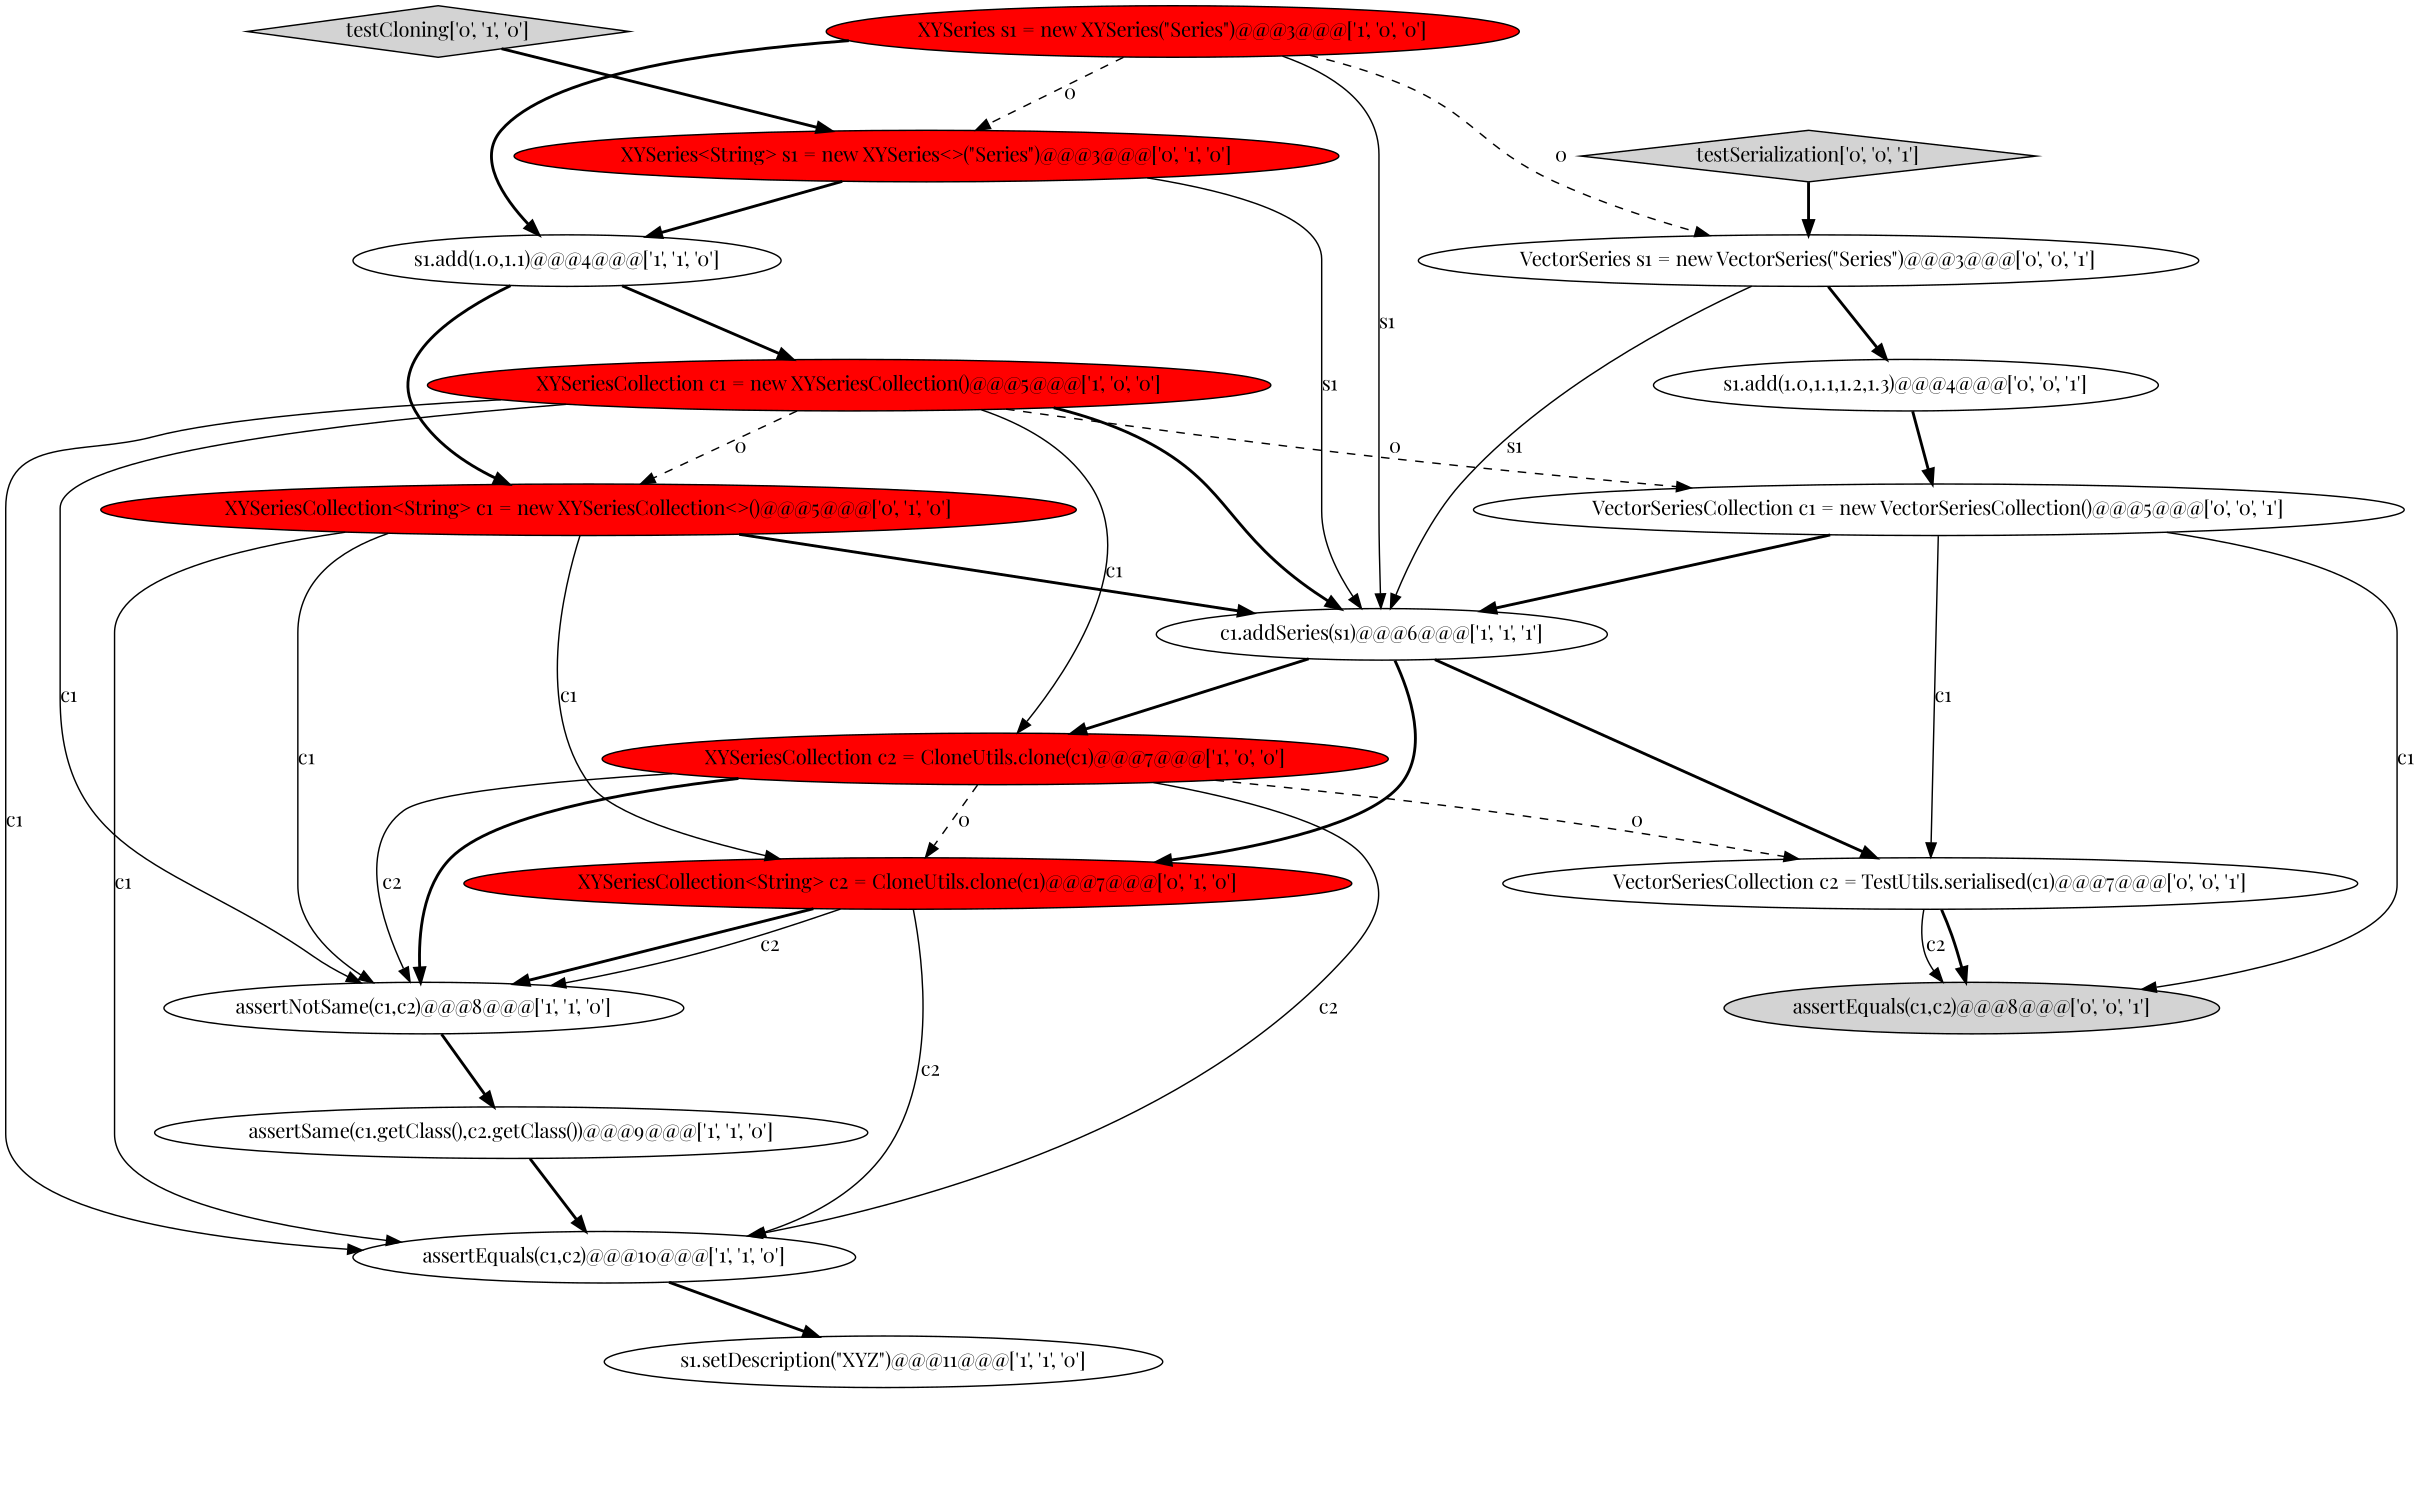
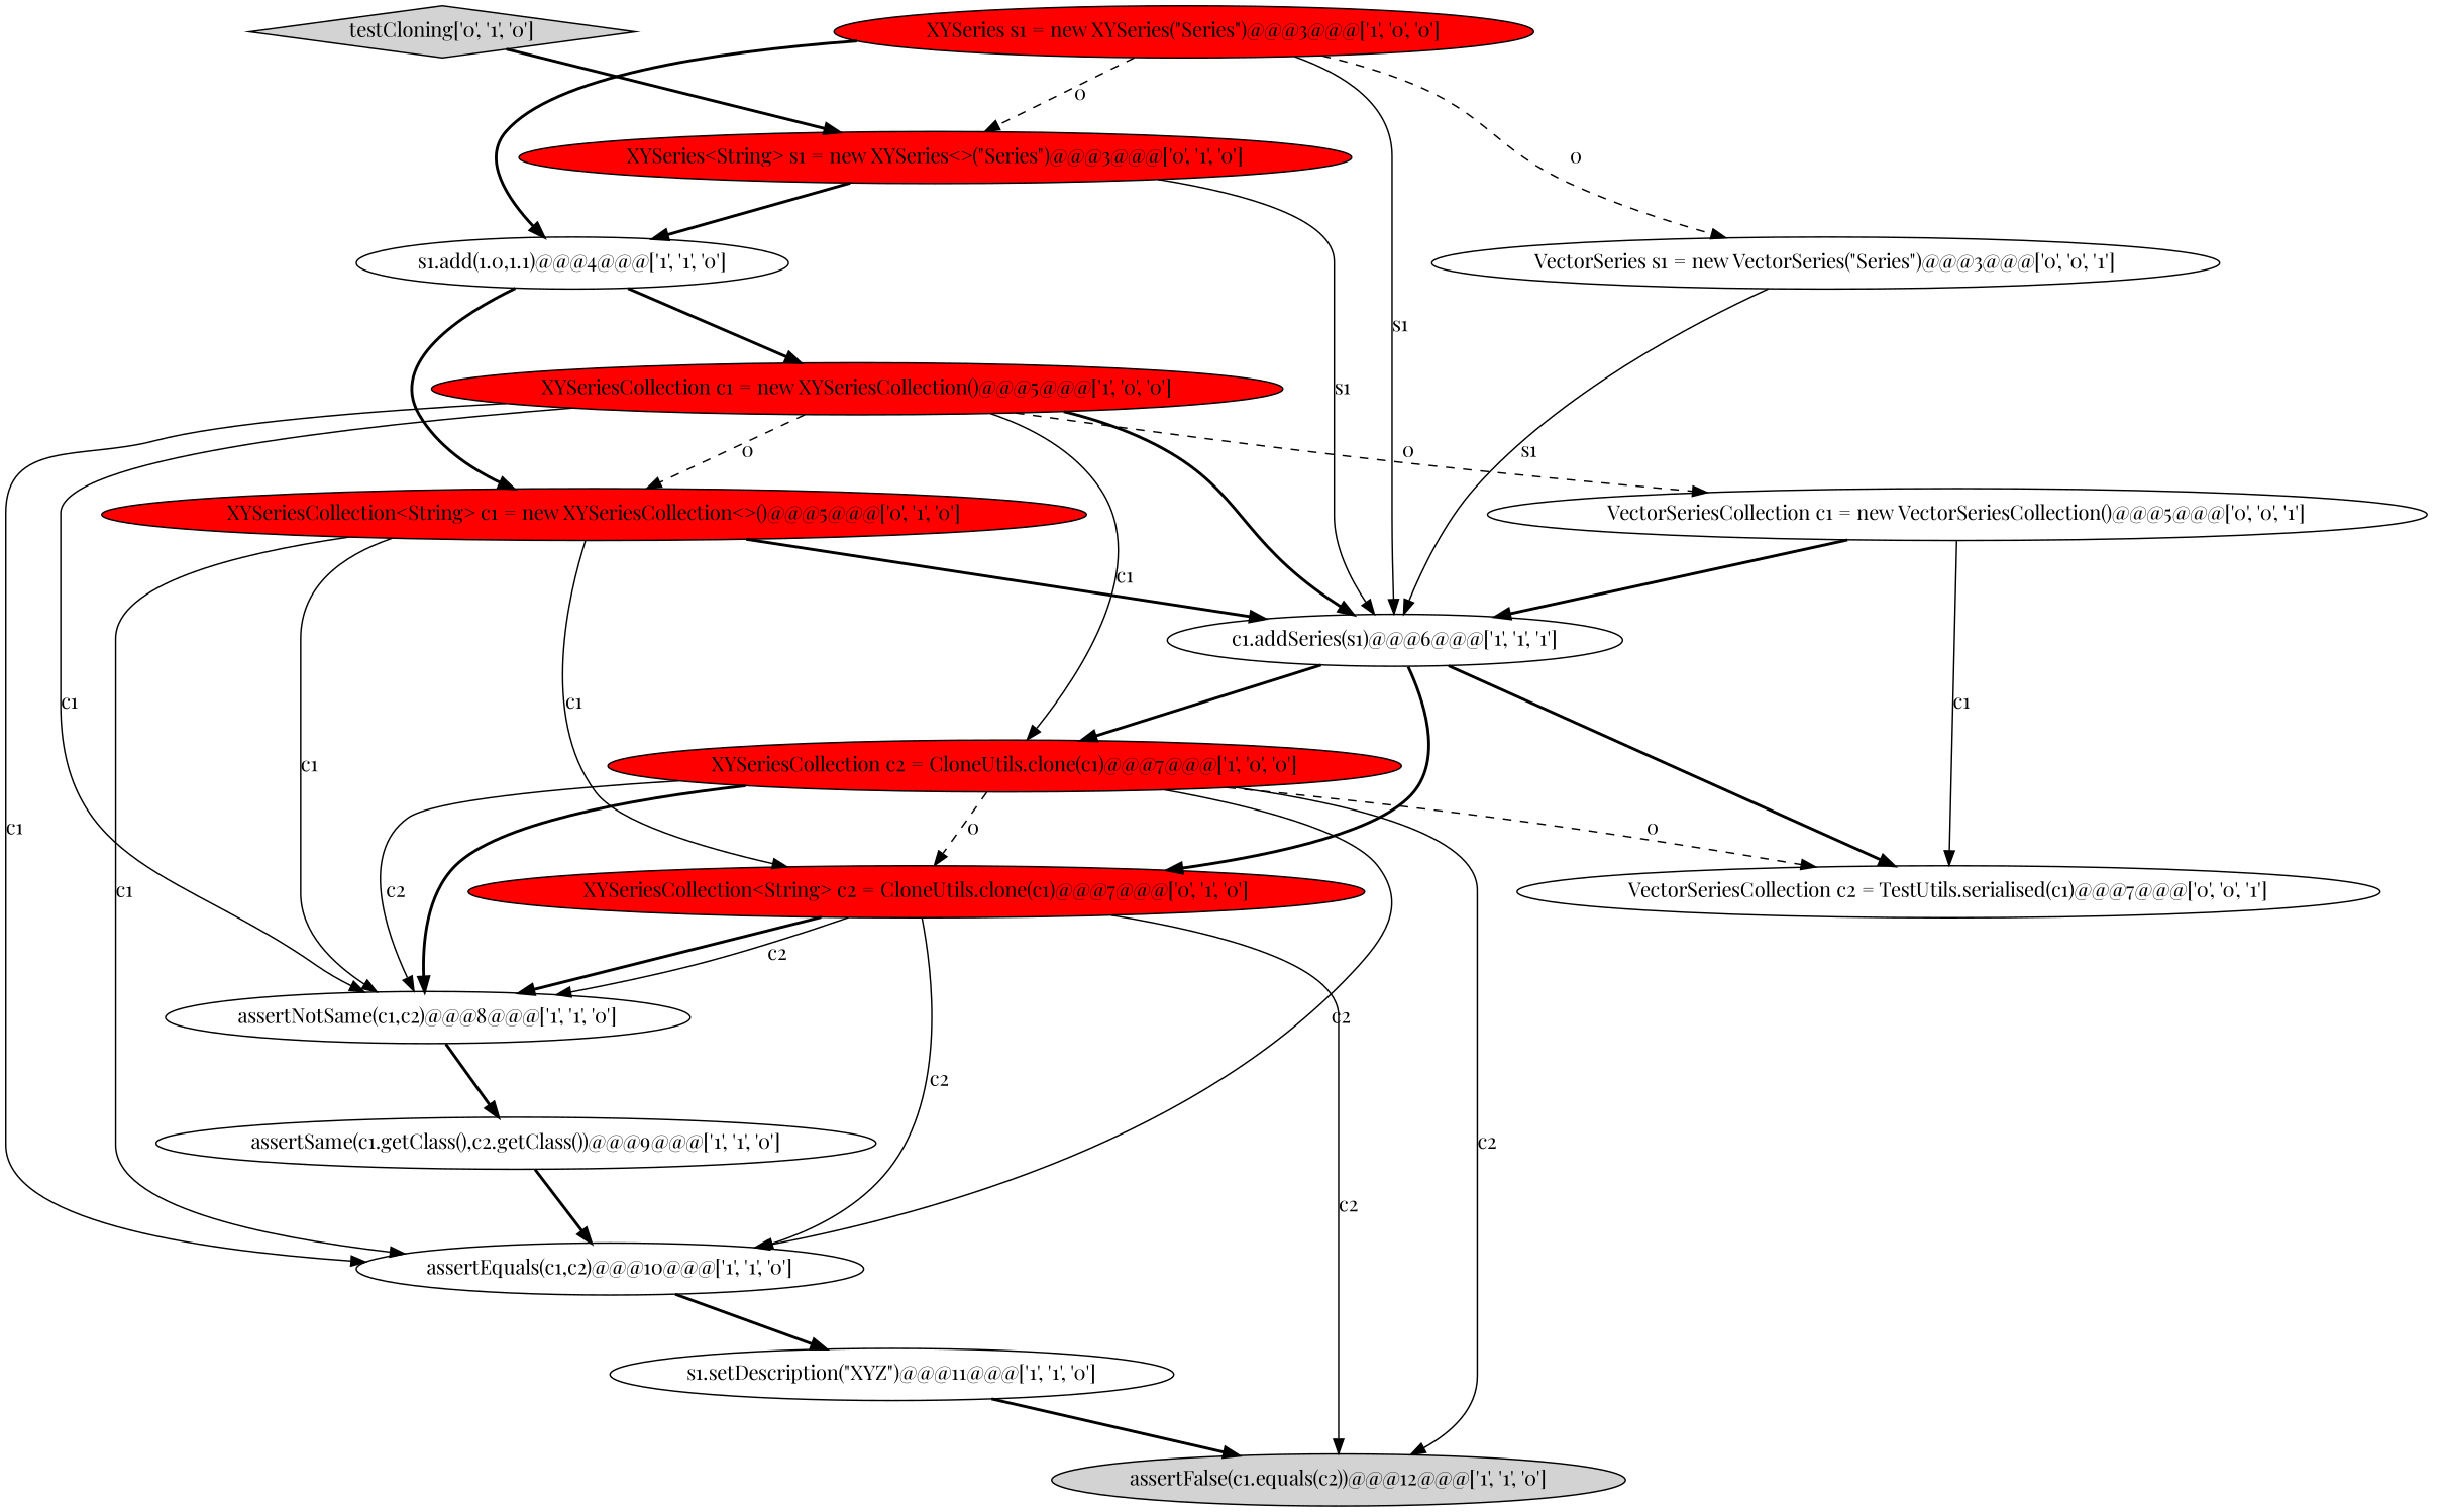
  digraph {
    fontname="Playfair Display"
    node [fillcolor=white fontname="Playfair Display" shape=ellipse style=filled]
    edge [fontname="Playfair Display" style=bold]
    n1 [label="VectorSeriesCollection c1 = new VectorSeriesCollection()@@@5@@@['0', '0', '1']"]
    n2 [label="c1.addSeries(s1)@@@6@@@['1', '1', '1']"]
    n3 [label="VectorSeriesCollection c2 = TestUtils.serialised(c1)@@@7@@@['0', '0', '1']"]
-   n4 [fillcolor=lightgray label="assertEquals(c1,c2)@@@8@@@['0', '0', '1']"]
    n5 [fillcolor=red label="XYSeriesCollection c2 = CloneUtils.clone(c1)@@@7@@@['1', '0', '0']"]
    n6 [fillcolor=red label="XYSeriesCollection<String> c2 = CloneUtils.clone(c1)@@@7@@@['0', '1', '0']"]
+   n7 [fillcolor=lightgray label="assertFalse(c1.equals(c2))@@@12@@@['1', '1', '0']"]
    n8 [fillcolor=red label="XYSeries<String> s1 = new XYSeries<>(\"Series\")@@@3@@@['0', '1', '0']"]
    n9 [label="s1.add(1.0,1.1)@@@4@@@['1', '1', '0']"]
    n10 [fillcolor=red label="XYSeriesCollection c1 = new XYSeriesCollection()@@@5@@@['1', '0', '0']"]
    n11 [fillcolor=red label="XYSeriesCollection<String> c1 = new XYSeriesCollection<>()@@@5@@@['0', '1', '0']"]
    n12 [label="assertNotSame(c1,c2)@@@8@@@['1', '1', '0']"]
    n13 [label="assertSame(c1.getClass(),c2.getClass())@@@9@@@['1', '1', '0']"]
    n14 [label="assertEquals(c1,c2)@@@10@@@['1', '1', '0']"]
    n15 [fillcolor=red label="XYSeries s1 = new XYSeries(\"Series\")@@@3@@@['1', '0', '0']"]
    n16 [label="VectorSeries s1 = new VectorSeries(\"Series\")@@@3@@@['0', '0', '1']"]
-   n17 [label="s1.add(1.0,1.1,1.2,1.3)@@@4@@@['0', '0', '1']"]
    n18 [label="s1.setDescription(\"XYZ\")@@@11@@@['1', '1', '0']"]
-   n19 [fillcolor=lightgray label="testSerialization['0', '0', '1']" shape=diamond]
    n20 [fillcolor=lightgray label="testCloning['0', '1', '0']" shape=diamond]
    n1 -> n2
    n1 -> n3 [label=c1 style=solid]
-   n1 -> n4 [label=c1 style=solid]
    n2 -> n3
    n2 -> n5
    n2 -> n6
-   n3 -> n4
-   n3 -> n4 [label=c2 style=solid]
    n5 -> n3 [label=0 style=dashed]
    n5 -> n6 [label=0 style=dashed]
+   n5 -> n7 [label=c2 style=solid]
    n5 -> n12 [label=c2 style=solid]
    n5 -> n12
    n5 -> n14 [label=c2 style=solid]
+   n6 -> n7 [label=c2 style=solid]
    n6 -> n12
    n6 -> n12 [label=c2 style=solid]
    n6 -> n14 [label=c2 style=solid]
    n8 -> n2 [label=s1 style=solid]
    n8 -> n9
    n9 -> n10
    n9 -> n11
    n10 -> n1 [label=0 style=dashed]
    n10 -> n2
    n10 -> n5 [label=c1 style=solid]
    n10 -> n11 [label=0 style=dashed]
    n10 -> n12 [label=c1 style=solid]
    n10 -> n14 [label=c1 style=solid]
    n11 -> n2
    n11 -> n6 [label=c1 style=solid]
    n11 -> n12 [label=c1 style=solid]
    n11 -> n14 [label=c1 style=solid]
    n12 -> n13
    n13 -> n14
    n14 -> n18
    n15 -> n2 [label=s1 style=solid]
    n15 -> n8 [label=0 style=dashed]
    n15 -> n9
    n15 -> n16 [label=0 style=dashed]
    n16 -> n2 [label=s1 style=solid]
-   n16 -> n17
-   n17 -> n1
-   n19 -> n16
+   n18 -> n7
    n20 -> n8
  }
